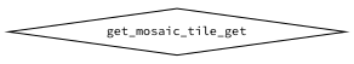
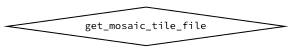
  digraph {
    rankdir=LR
    fontname="Source Code Pro"
-   n1 [color=black fillcolor=white fontname="Source Code Pro" fontsize=10 height=0.2 label=get_mosaic_tile_get shape=diamond style=filled width=0.4]
+   n1 [color=black fillcolor=white fontname="Source Code Pro" fontsize=10 height=0.2 label=get_mosaic_tile_file shape=diamond style=filled width=0.4]
  }
